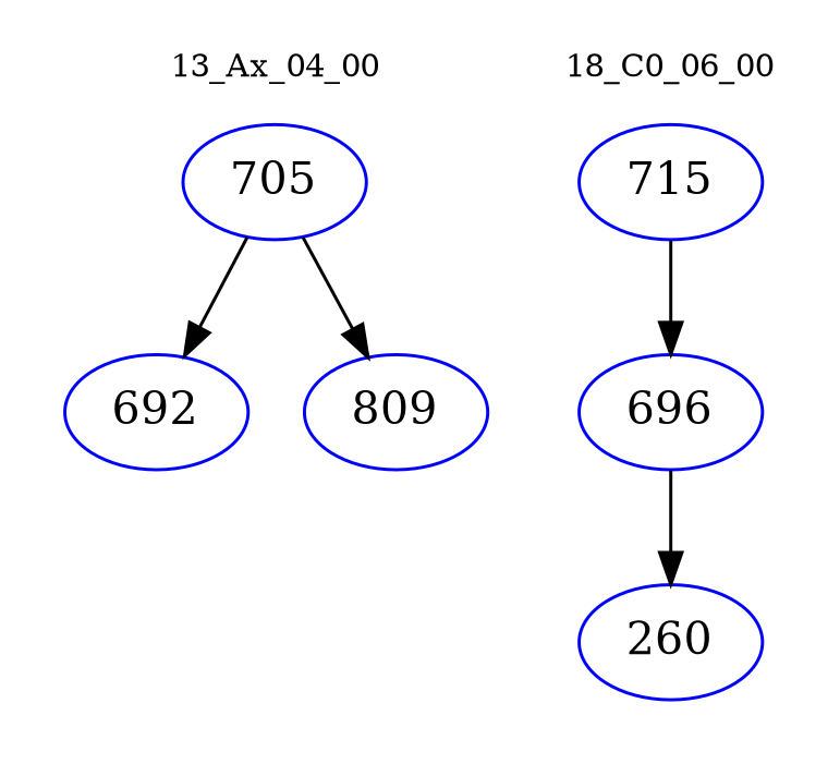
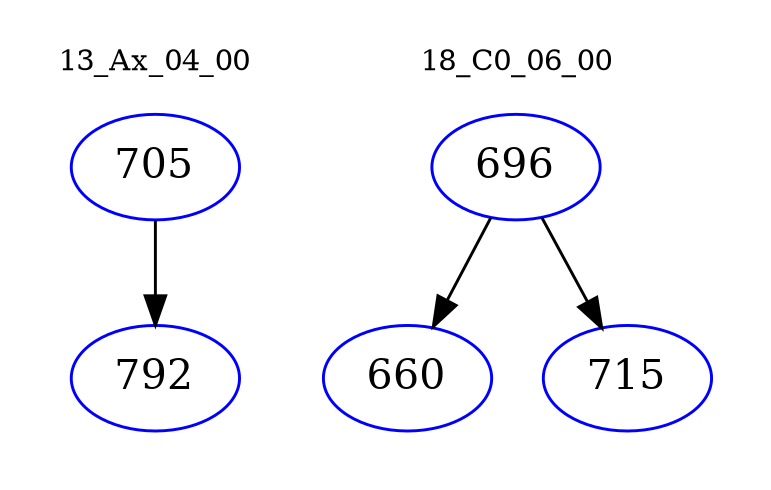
  digraph {
    node [color=blue]
    edge [color=black]
    n1 [label=705]
-   n2 [label=692]
-   n3 [label=809]
+   n2 [label=792]
    n4 [label=696]
-   n5 [label=260]
+   n5 [label=660]
    n6 [label=715]
    subgraph cluster_1 {
      color=white
      fontsize=10
      label="13_Ax_04_00"
      n1
      n2
-     n3
    }
    subgraph cluster_2 {
      color=white
      fontsize=10
      label="18_C0_06_00"
      n4
      n5
      n6
    }
    n1 -> n2
-   n1 -> n3
    n4 -> n5
-   n6 -> n4
+   n4 -> n6
  }
